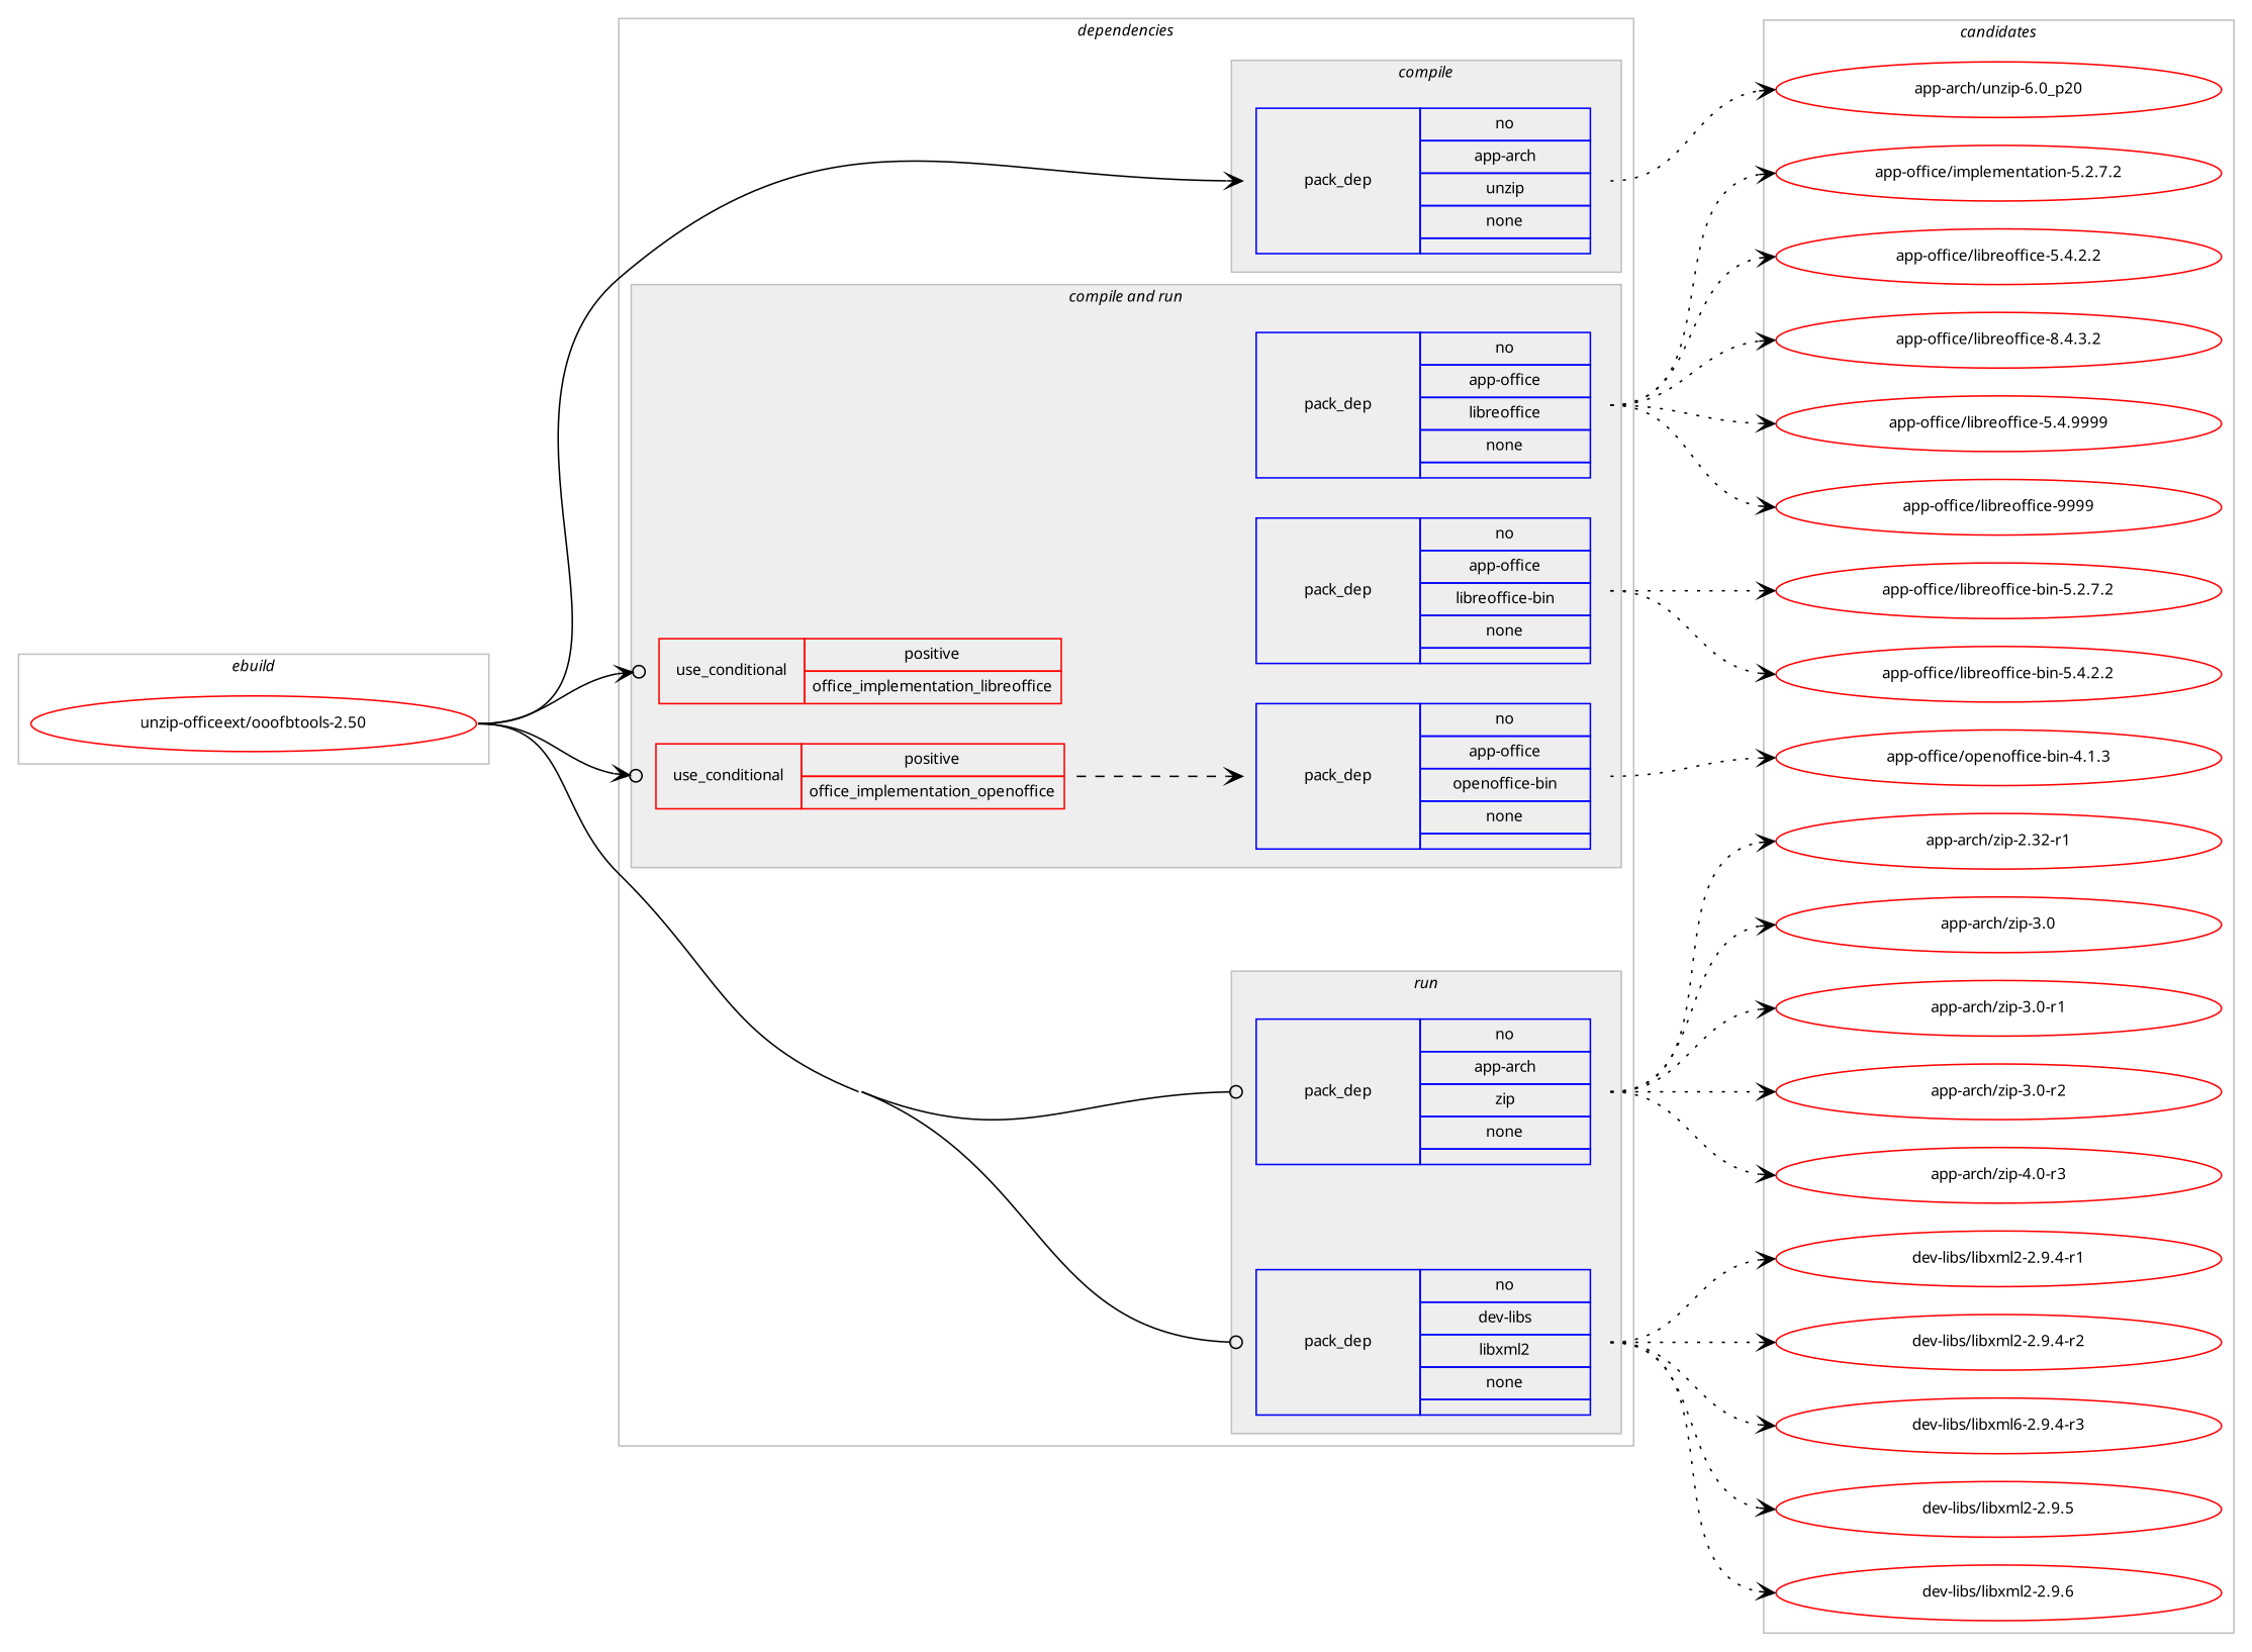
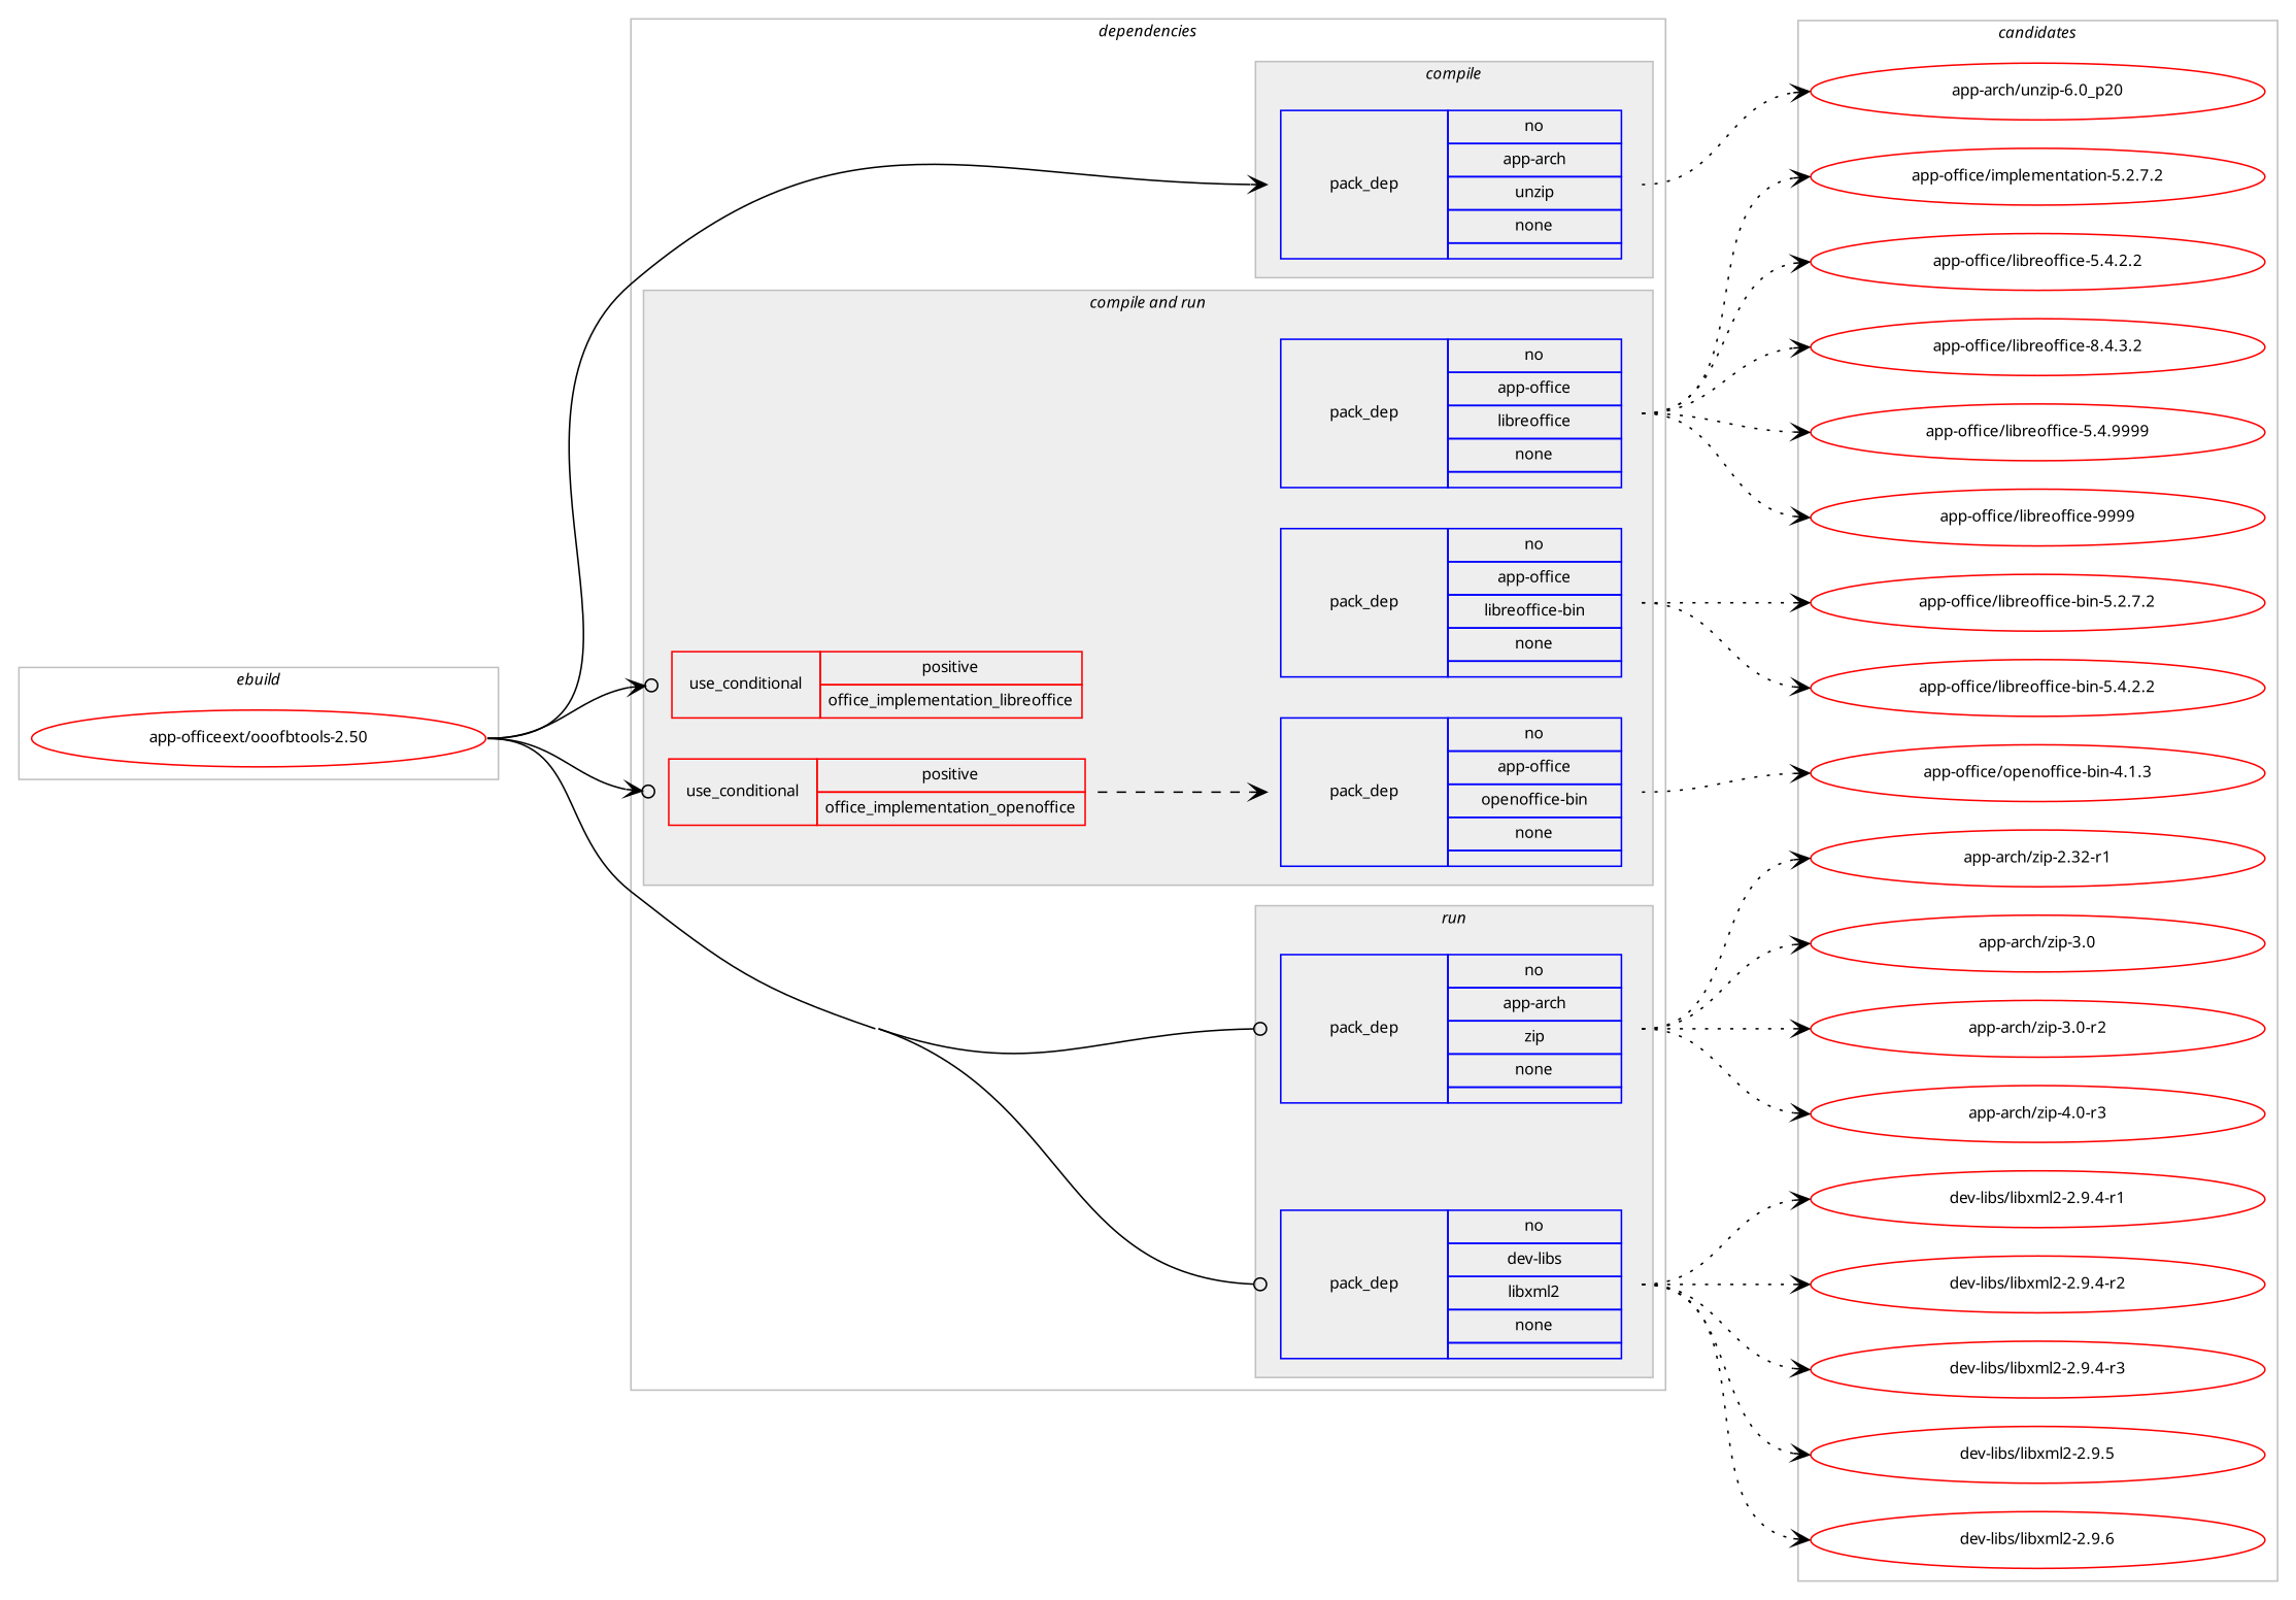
  digraph {
    compound=true
    concentrate=true
    fontname="Noto Sans"
    fontsize=10
    newrank=true
    rankdir=LR
    ranksep=1.5
    node [color=red fontname="Noto Sans" fontsize=10]
    edge [arrowhead=vee fontname="Noto Sans" headport=w style=dotted tailport=e weight=100]
-   n1 [label="unzip-officeext/ooofbtools-2.50" width=4]
+   n1 [label="app-officeext/ooofbtools-2.50" width=4]
    n2 [color=blue label=<<TABLE BORDER="0" CELLBORDER="1" CELLSPACING="0" CELLPADDING="4" WIDTH="220"><TR><TD ROWSPAN="6" CELLPADDING="30">pack_dep</TD></TR><TR><TD WIDTH="110">no</TD></TR><TR><TD>app-arch</TD></TR><TR><TD>unzip</TD></TR><TR><TD>none</TD></TR><TR><TD></TD></TR></TABLE>> shape=none]
    n3 [color=blue label=<<TABLE BORDER="0" CELLBORDER="1" CELLSPACING="0" CELLPADDING="4" WIDTH="220"><TR><TD ROWSPAN="6" CELLPADDING="30">pack_dep</TD></TR><TR><TD WIDTH="110">no</TD></TR><TR><TD>app-office</TD></TR><TR><TD>libreoffice</TD></TR><TR><TD>none</TD></TR><TR><TD></TD></TR></TABLE>> shape=none]
    n4 [color=blue label=<<TABLE BORDER="0" CELLBORDER="1" CELLSPACING="0" CELLPADDING="4" WIDTH="220"><TR><TD ROWSPAN="6" CELLPADDING="30">pack_dep</TD></TR><TR><TD WIDTH="110">no</TD></TR><TR><TD>app-office</TD></TR><TR><TD>libreoffice-bin</TD></TR><TR><TD>none</TD></TR><TR><TD></TD></TR></TABLE>> shape=none]
    n5 [label=<<TABLE BORDER="0" CELLBORDER="1" CELLSPACING="0" CELLPADDING="4"><TR><TD ROWSPAN="3" CELLPADDING="10">use_conditional</TD></TR><TR><TD>positive</TD></TR><TR><TD>office_implementation_libreoffice</TD></TR></TABLE>> shape=none]
    n6 [color=blue label=<<TABLE BORDER="0" CELLBORDER="1" CELLSPACING="0" CELLPADDING="4" WIDTH="220"><TR><TD ROWSPAN="6" CELLPADDING="30">pack_dep</TD></TR><TR><TD WIDTH="110">no</TD></TR><TR><TD>app-office</TD></TR><TR><TD>openoffice-bin</TD></TR><TR><TD>none</TD></TR><TR><TD></TD></TR></TABLE>> shape=none]
    n7 [label=<<TABLE BORDER="0" CELLBORDER="1" CELLSPACING="0" CELLPADDING="4"><TR><TD ROWSPAN="3" CELLPADDING="10">use_conditional</TD></TR><TR><TD>positive</TD></TR><TR><TD>office_implementation_openoffice</TD></TR></TABLE>> shape=none]
    n8 [color=blue label=<<TABLE BORDER="0" CELLBORDER="1" CELLSPACING="0" CELLPADDING="4" WIDTH="220"><TR><TD ROWSPAN="6" CELLPADDING="30">pack_dep</TD></TR><TR><TD WIDTH="110">no</TD></TR><TR><TD>app-arch</TD></TR><TR><TD>zip</TD></TR><TR><TD>none</TD></TR><TR><TD></TD></TR></TABLE>> shape=none]
    n9 [color=blue label=<<TABLE BORDER="0" CELLBORDER="1" CELLSPACING="0" CELLPADDING="4" WIDTH="220"><TR><TD ROWSPAN="6" CELLPADDING="30">pack_dep</TD></TR><TR><TD WIDTH="110">no</TD></TR><TR><TD>dev-libs</TD></TR><TR><TD>libxml2</TD></TR><TR><TD>none</TD></TR><TR><TD></TD></TR></TABLE>> shape=none]
    n10 [label="app-arch/unzip-6.0_p20" width=4]
    n11 [label="app-office/implementation-5.2.7.2" width=4]
    n12 [label="app-office/libreoffice-5.4.2.2" width=4]
    n13 [label="app-office/libreoffice-8.4.3.2" width=4]
    n14 [label="app-office/libreoffice-5.4.9999" width=4]
    n15 [label="app-office/libreoffice-9999" width=4]
    n16 [label="app-office/libreoffice-bin-5.2.7.2" width=4]
    n17 [label="app-office/libreoffice-bin-5.4.2.2" width=4]
    n18 [label="app-office/openoffice-bin-4.1.3" width=4]
    n19 [label="app-arch/zip-2.32-r1" width=4]
    n20 [label="app-arch/zip-3.0" width=4]
-   n21 [label="app-arch/zip-3.0-r1" width=4]
    n22 [label="app-arch/zip-3.0-r2" width=4]
    n23 [label="app-arch/zip-4.0-r3" width=4]
    n24 [label="dev-libs/libxml2-2.9.4-r1" width=4]
    n25 [label="dev-libs/libxml2-2.9.4-r2" width=4]
-   n26 [label="dev-libs/libxml6-2.9.4-r3" width=4]
+   n26 [label="dev-libs/libxml2-2.9.4-r3" width=4]
    n27 [label="dev-libs/libxml2-2.9.5" width=4]
    n28 [label="dev-libs/libxml2-2.9.6" width=4]
    subgraph cluster_1 {
      color=gray
      label=<<i>ebuild</i>>
      rank=same
      n1
    }
    subgraph cluster_2 {
      color=gray
      label=<<i>dependencies</i>>
      subgraph cluster_3 {
        color=gray
        fillcolor="#eeeeee"
        label=<<i>compile</i>>
        style=filled
        subgraph sub_4 {
          color=gray
          fillcolor="#eeeeee"
          label=<<i>compile</i>>
          style=filled
          n2
        }
      }
      subgraph cluster_5 {
        color=gray
        fillcolor="#eeeeee"
        label=<<i>compile and run</i>>
        style=filled
        subgraph sub_6 {
          color=gray
          fillcolor="#eeeeee"
          label=<<i>compile and run</i>>
          style=filled
          n5
          subgraph sub_7 {
            color=gray
            fillcolor="#eeeeee"
            label=<<i>compile and run</i>>
            style=filled
            subgraph sub_8 {
              color=gray
              fillcolor="#eeeeee"
              label=<<i>compile and run</i>>
              style=filled
              n3
            }
            subgraph sub_9 {
              color=gray
              fillcolor="#eeeeee"
              label=<<i>compile and run</i>>
              style=filled
              n4
            }
          }
        }
        subgraph sub_10 {
          color=gray
          fillcolor="#eeeeee"
          label=<<i>compile and run</i>>
          style=filled
          n7
          subgraph sub_11 {
            color=gray
            fillcolor="#eeeeee"
            label=<<i>compile and run</i>>
            style=filled
            n6
          }
        }
      }
      subgraph cluster_12 {
        color=gray
        fillcolor="#eeeeee"
        label=<<i>run</i>>
        style=filled
        subgraph sub_13 {
          color=gray
          fillcolor="#eeeeee"
          label=<<i>run</i>>
          style=filled
          n8
        }
        subgraph sub_14 {
          color=gray
          fillcolor="#eeeeee"
          label=<<i>run</i>>
          style=filled
          n9
        }
      }
    }
    subgraph cluster_15 {
      color=gray
      label=<<i>candidates</i>>
      rank=same
      subgraph sub_16 {
        color=black
        label=<<i>candidates</i>>
        nodesep=1
        rank=same
        n10
      }
      subgraph sub_17 {
        color=black
        label=<<i>candidates</i>>
        nodesep=1
        rank=same
        n11
        n12
        n13
        n14
        n15
      }
      subgraph sub_18 {
        color=black
        label=<<i>candidates</i>>
        nodesep=1
        rank=same
        n16
        n17
      }
      subgraph sub_19 {
        color=black
        label=<<i>candidates</i>>
        nodesep=1
        rank=same
        n18
      }
      subgraph sub_20 {
        color=black
        label=<<i>candidates</i>>
        nodesep=1
        rank=same
        n19
        n20
-       n21
        n22
        n23
      }
      subgraph sub_21 {
        color=black
        label=<<i>candidates</i>>
        nodesep=1
        rank=same
        n24
        n25
        n26
        n27
        n28
      }
    }
    n1 -> n2 [style=solid weight=20]
    n1 -> n5 [arrowhead=odotvee style=solid weight=20]
    n1 -> n7 [arrowhead=odotvee style=solid weight=20]
    n1 -> n8 [arrowhead=odot style=solid weight=20]
    n1 -> n9 [arrowhead=odot style=solid weight=20]
    n2 -> n10
    n3 -> n11
    n3 -> n12
    n3 -> n13
    n3 -> n14
    n3 -> n15
    n4 -> n16
    n4 -> n17
    n6 -> n18
    n7 -> n6 [style=dashed weight=20]
    n8 -> n19
    n8 -> n20
-   n8 -> n21
    n8 -> n22
    n8 -> n23
    n9 -> n24
    n9 -> n25
    n9 -> n26
    n9 -> n27
    n9 -> n28
  }
